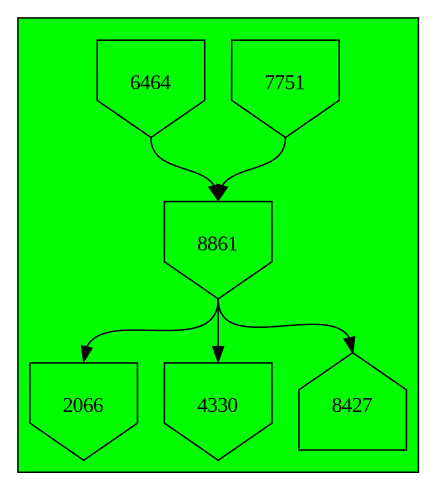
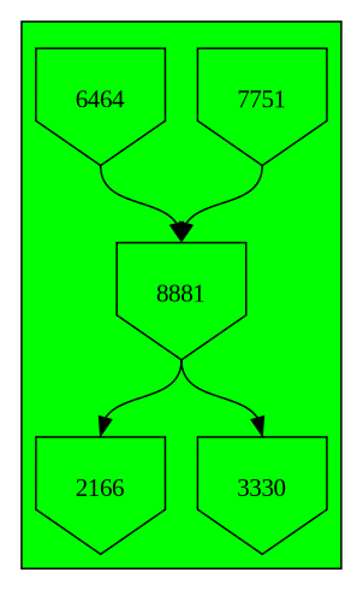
  digraph {
    fontname="Liberation Serif"
    node [fontname="Liberation Serif" shape=invhouse]
    edge [fontname="Liberation Serif" headport=n tailport=s]
    n1 [height=1 label=7751 width=1]
    n2 [height=1 label=6464 width=1]
-   8861 [height=1 width=1]
-   2166 [height=1 width=1 label=2066]
-   4330 [height=1 width=1]
-   8427 [height=1 shape=house width=1]
+   8861 [height=1 width=1 label=8881]
+   2166 [height=1 width=1]
+   4330 [height=1 width=1 label=3330]
    subgraph cluster_1 {
      fillcolor=green
      style=filled
      n1
      n2
      8861
      2166
      4330
-     8427
    }
    n1 -> 8861
    n2 -> 8861
    8861 -> 2166
    8861 -> 4330
-   8861 -> 8427
  }
